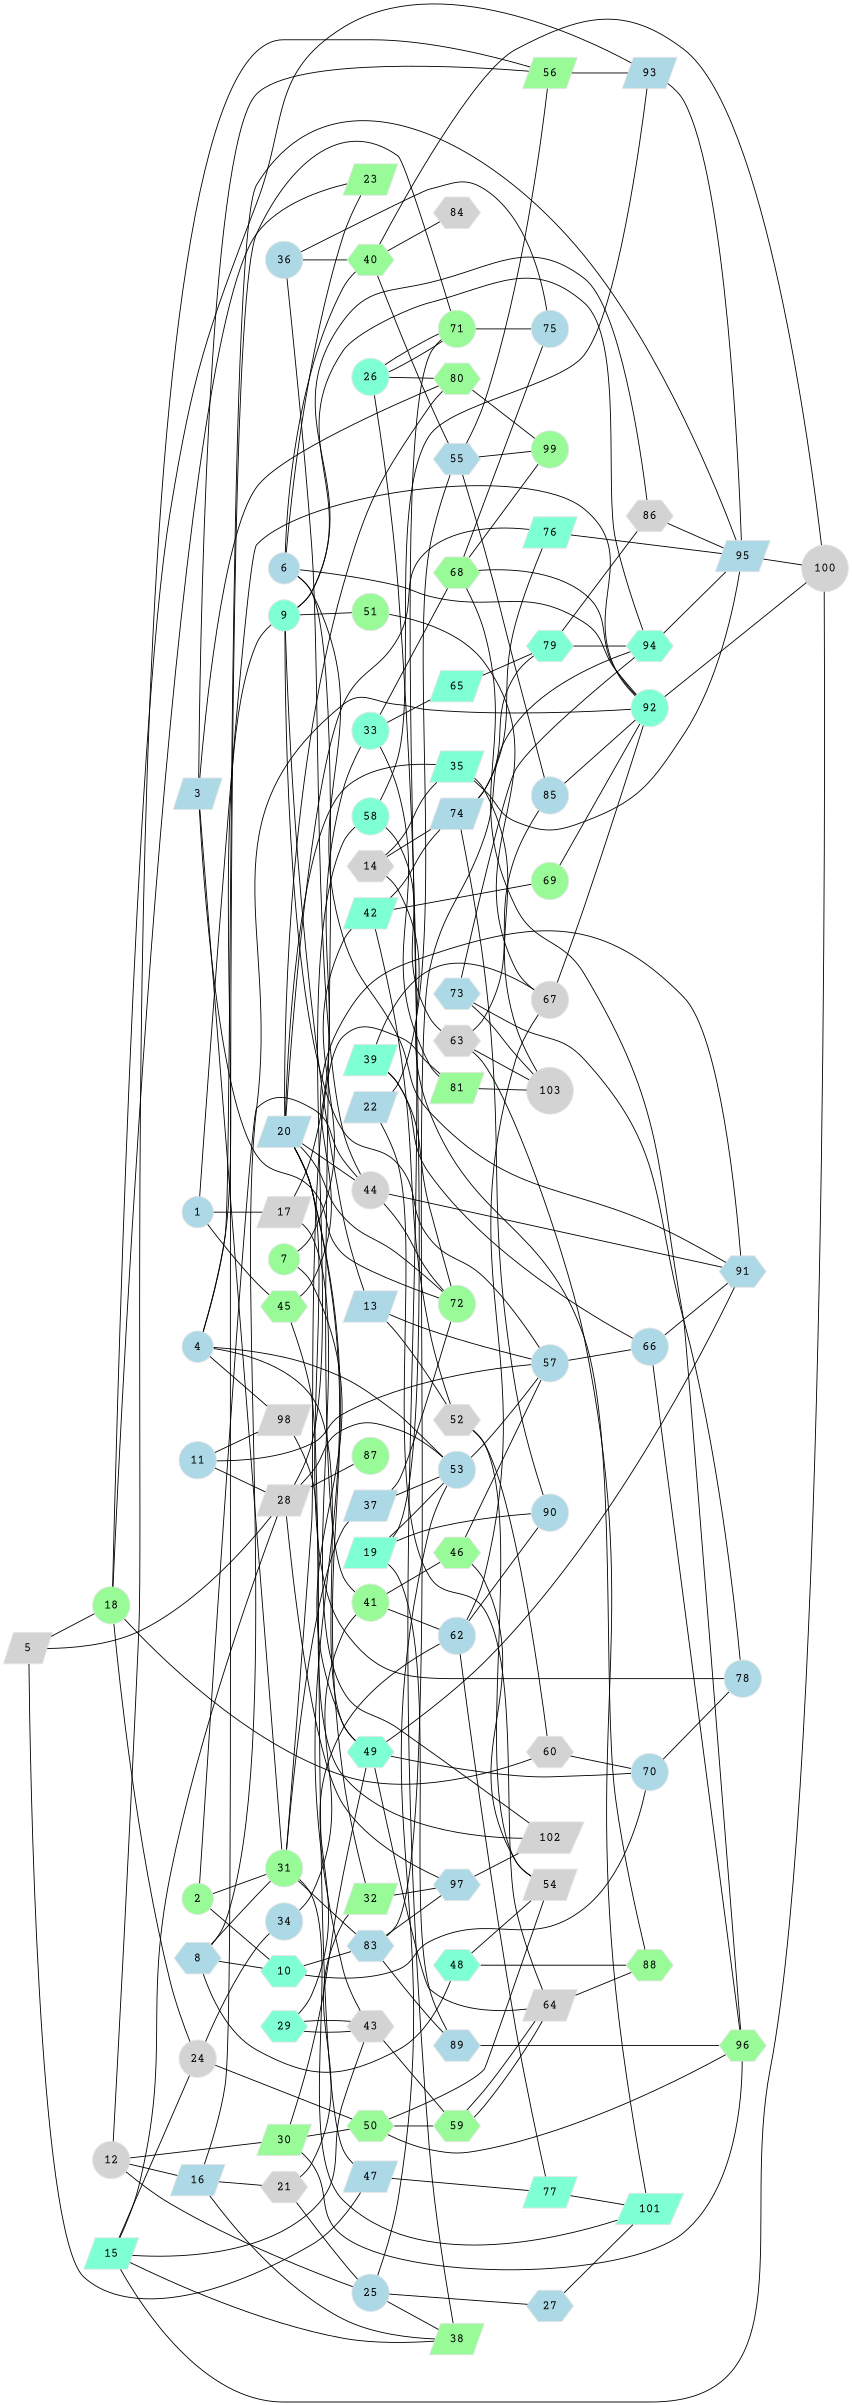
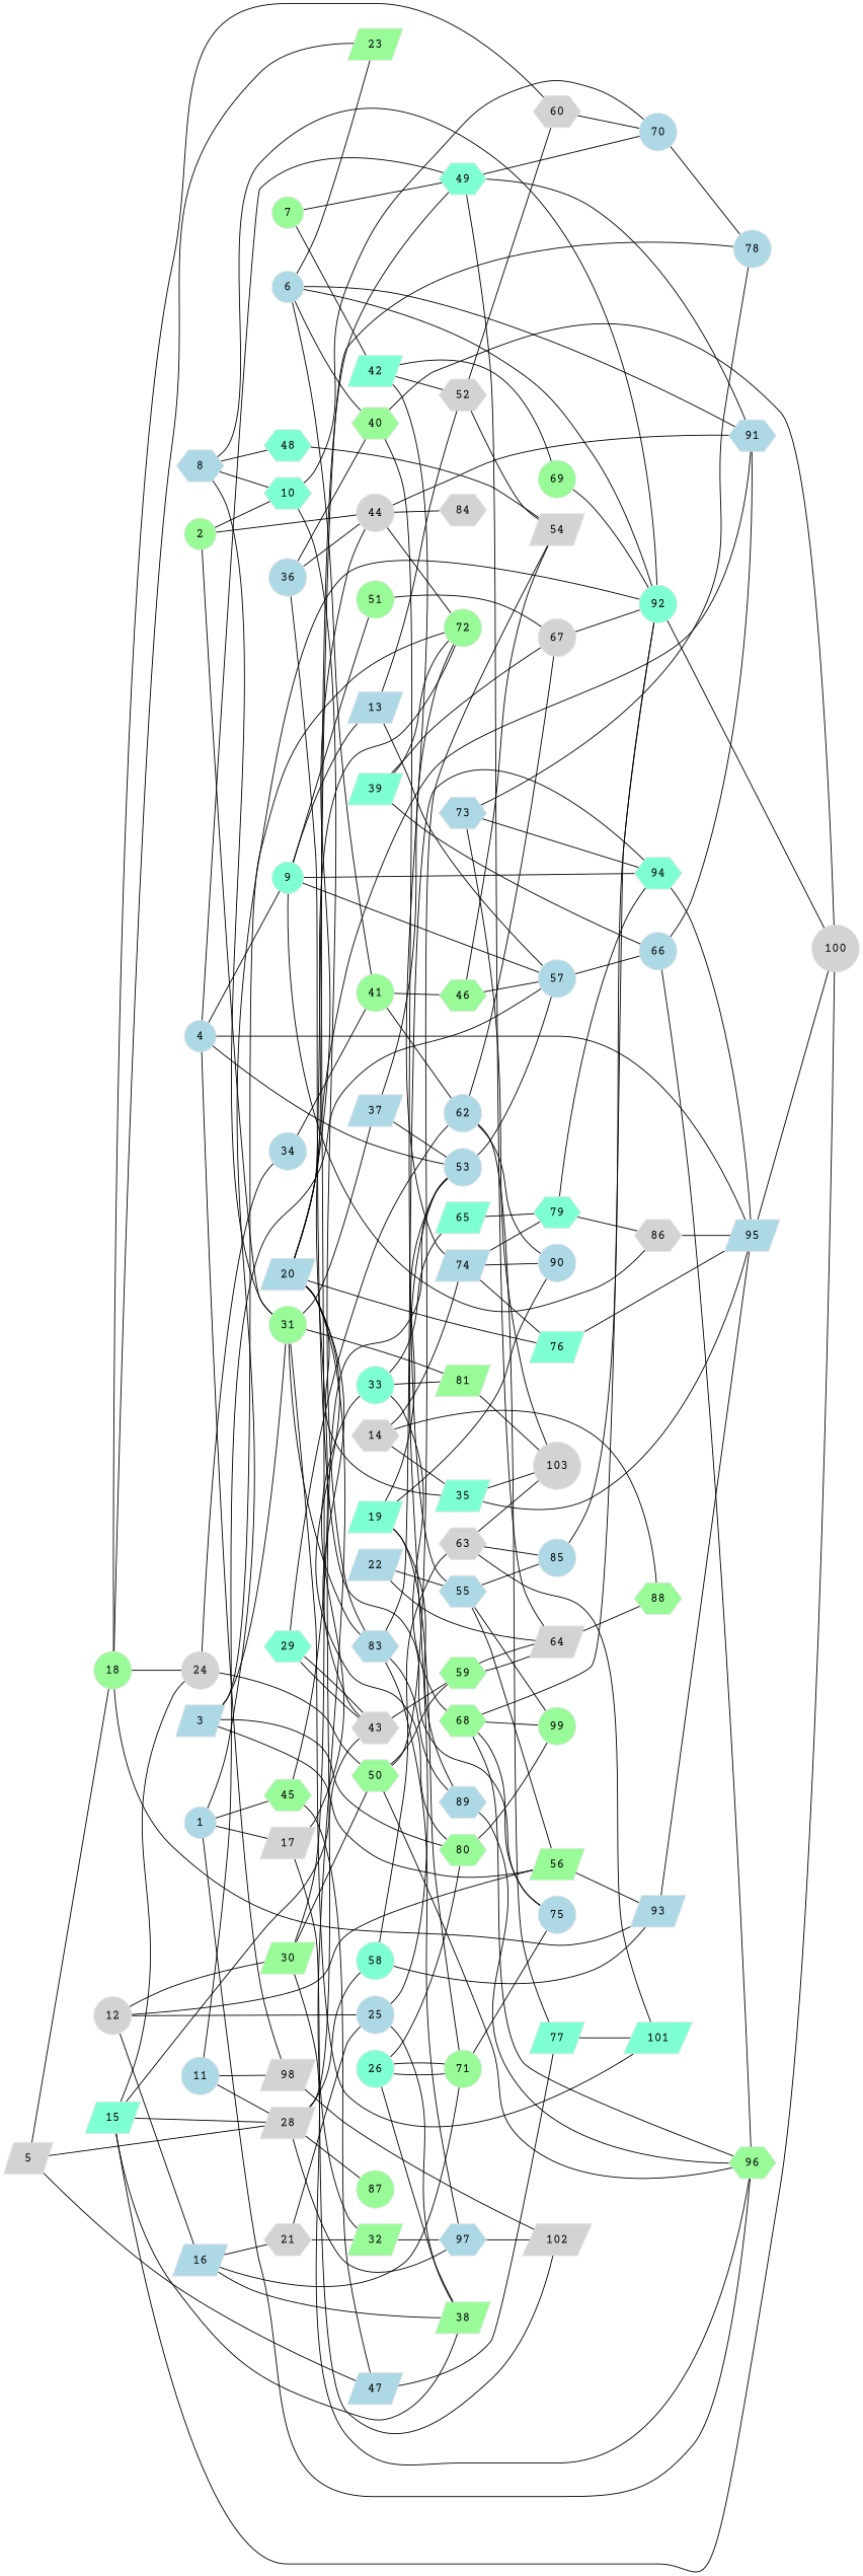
  graph {
    fontname="Courier Prime"
    rankdir=LR
    node [color=gray90 fillcolor=lightblue fontname="Courier Prime" shape=circle style=filled]
    edge [fontname="Courier Prime"]
    17 [fillcolor=lightgrey shape=parallelogram]
    1
    45 [fillcolor=palegreen shape=hexagon]
    92 [fillcolor=aquamarine]
    96 [fillcolor=palegreen shape=hexagon]
    33 [fillcolor=aquamarine]
    102 [fillcolor=lightgrey shape=parallelogram]
    47 [shape=parallelogram]
    91 [shape=hexagon]
    100 [fillcolor=lightgrey]
    2 [fillcolor=palegreen]
    10 [fillcolor=aquamarine shape=hexagon]
    31 [fillcolor=palegreen]
    44 [fillcolor=lightgrey]
    70
    83 [shape=hexagon]
    101 [fillcolor=aquamarine shape=parallelogram]
    37 [shape=parallelogram]
    81 [fillcolor=palegreen shape=parallelogram]
    72 [fillcolor=palegreen]
    84 [fillcolor=lightgrey shape=hexagon]
    3 [shape=parallelogram]
    56 [fillcolor=palegreen shape=parallelogram]
    80 [fillcolor=palegreen shape=hexagon]
    93 [shape=parallelogram]
    99 [fillcolor=palegreen]
    9 [fillcolor=aquamarine]
    4
    49 [fillcolor=aquamarine shape=hexagon]
    53
    95 [shape=parallelogram]
    98 [fillcolor=lightgrey shape=parallelogram]
    13 [shape=parallelogram]
    51 [fillcolor=palegreen]
    57
    86 [fillcolor=lightgrey shape=hexagon]
    94 [fillcolor=aquamarine shape=hexagon]
    64 [fillcolor=lightgrey shape=parallelogram]
    5 [fillcolor=lightgrey shape=parallelogram]
    18 [fillcolor=palegreen]
    28 [fillcolor=lightgrey shape=parallelogram]
    23 [fillcolor=palegreen shape=parallelogram]
    24 [fillcolor=lightgrey]
    60 [fillcolor=lightgrey shape=hexagon]
    58 [fillcolor=aquamarine]
    87 [fillcolor=palegreen]
    97 [shape=hexagon]
    77 [fillcolor=aquamarine shape=parallelogram]
    6
    40 [fillcolor=palegreen shape=hexagon]
    41 [fillcolor=palegreen]
    55 [shape=hexagon]
    62
    46 [fillcolor=palegreen shape=hexagon]
    7 [fillcolor=palegreen]
    42 [fillcolor=aquamarine shape=parallelogram]
    52 [fillcolor=lightgrey shape=hexagon]
    74 [shape=parallelogram]
    69 [fillcolor=palegreen]
    8 [shape=hexagon]
    48 [fillcolor=aquamarine shape=hexagon]
    88 [fillcolor=palegreen shape=hexagon]
    54 [fillcolor=lightgrey shape=parallelogram]
    67 [fillcolor=lightgrey]
    66
    78
    89 [shape=hexagon]
    11
    12 [fillcolor=lightgrey]
    16 [shape=parallelogram]
    25
    30 [fillcolor=palegreen shape=parallelogram]
    38 [fillcolor=palegreen shape=parallelogram]
    21 [fillcolor=lightgrey shape=hexagon]
    71 [fillcolor=palegreen]
-   27 [shape=hexagon]
    50 [fillcolor=palegreen shape=hexagon]
    14 [fillcolor=lightgrey shape=hexagon]
    35 [fillcolor=aquamarine shape=parallelogram]
    103 [fillcolor=lightgrey]
    90
    76 [fillcolor=aquamarine shape=parallelogram]
    79 [fillcolor=aquamarine shape=hexagon]
    15 [fillcolor=aquamarine shape=parallelogram]
    43 [fillcolor=lightgrey shape=hexagon]
    34
    59 [fillcolor=palegreen shape=hexagon]
    32 [fillcolor=palegreen shape=parallelogram]
    75
    65 [fillcolor=aquamarine shape=parallelogram]
    68 [fillcolor=palegreen shape=hexagon]
    19 [fillcolor=aquamarine shape=parallelogram]
    20 [shape=parallelogram]
    22 [shape=parallelogram]
    85
    26 [fillcolor=aquamarine]
    63 [fillcolor=lightgrey shape=hexagon]
    29 [fillcolor=aquamarine shape=hexagon]
    36
    39 [fillcolor=aquamarine shape=parallelogram]
    73 [shape=hexagon]
    17 -- 33
    17 -- 102
    1 -- 17
    1 -- 45
    1 -- 92
+   1 -- 96
    45 -- 47
    45 -- 91
    92 -- 100
    33 -- 81
    33 -- 65
    33 -- 68
    47 -- 77
    2 -- 10
    2 -- 31
    2 -- 44
    10 -- 70
    10 -- 83
    31 -- 83
    31 -- 101
    31 -- 37
    31 -- 81
    44 -- 91
    44 -- 72
-   40 -- 84
+   44 -- 84
    70 -- 78
    83 -- 94
    83 -- 97
    83 -- 89
    37 -- 72
    37 -- 53
    81 -- 103
    3 -- 31
    3 -- 72
    3 -- 56
    3 -- 80
    56 -- 93
    80 -- 99
    93 -- 95
    9 -- 13
    9 -- 51
    9 -- 57
    9 -- 86
    9 -- 94
    4 -- 9
    4 -- 49
    4 -- 53
    4 -- 95
    4 -- 98
    49 -- 91
    49 -- 70
    49 -- 64
    53 -- 57
    95 -- 100
    98 -- 102
    13 -- 57
    13 -- 52
    51 -- 67
    57 -- 66
    86 -- 95
    94 -- 95
    64 -- 88
    5 -- 47
    5 -- 18
    5 -- 28
    18 -- 93
    18 -- 23
    18 -- 24
    18 -- 60
    28 -- 53
    28 -- 58
    28 -- 87
    28 -- 97
    24 -- 50
    24 -- 34
    60 -- 70
    58 -- 93
    58 -- 63
    97 -- 102
    77 -- 101
    6 -- 92
    6 -- 91
    6 -- 23
    6 -- 40
    6 -- 41
    40 -- 100
    40 -- 55
    41 -- 62
    41 -- 46
    55 -- 56
    55 -- 99
    55 -- 85
    62 -- 77
    62 -- 67
    62 -- 90
    46 -- 57
    46 -- 54
    7 -- 49
    7 -- 42
    42 -- 52
    42 -- 74
    42 -- 69
    52 -- 60
    52 -- 54
    74 -- 90
    74 -- 76
    74 -- 79
    69 -- 92
    8 -- 92
    8 -- 10
    8 -- 31
    8 -- 48
-   48 -- 88
    48 -- 54
    67 -- 92
    66 -- 96
    66 -- 91
    89 -- 96
    11 -- 98
    11 -- 57
    11 -- 28
    12 -- 56
    12 -- 16
    12 -- 25
    12 -- 30
    16 -- 38
    16 -- 21
    16 -- 71
    25 -- 53
    25 -- 38
-   25 -- 27
    30 -- 96
    30 -- 49
    30 -- 50
    21 -- 25
    21 -- 32
    71 -- 75
-   27 -- 101
    50 -- 96
    50 -- 54
    50 -- 59
    14 -- 74
    14 -- 88
    14 -- 35
    35 -- 95
    35 -- 103
    76 -- 95
    79 -- 86
    79 -- 94
    15 -- 100
    15 -- 28
    15 -- 24
    15 -- 38
    15 -- 43
    43 -- 59
    34 -- 41
    59 -- 64
    59 -- 64
    32 -- 97
    65 -- 79
    68 -- 92
    68 -- 96
    68 -- 99
    68 -- 75
    19 -- 53
    19 -- 89
    19 -- 71
    19 -- 90
    20 -- 44
    20 -- 72
    20 -- 80
    20 -- 78
    20 -- 35
    20 -- 76
    20 -- 43
    20 -- 32
    22 -- 64
    22 -- 55
    85 -- 92
    26 -- 80
    26 -- 38
    26 -- 71
    26 -- 71
    63 -- 101
    63 -- 103
    63 -- 85
    29 -- 62
    29 -- 43
    29 -- 43
    36 -- 44
    36 -- 40
    36 -- 75
    39 -- 72
    39 -- 67
    39 -- 66
    73 -- 94
    73 -- 78
    73 -- 103
  }
